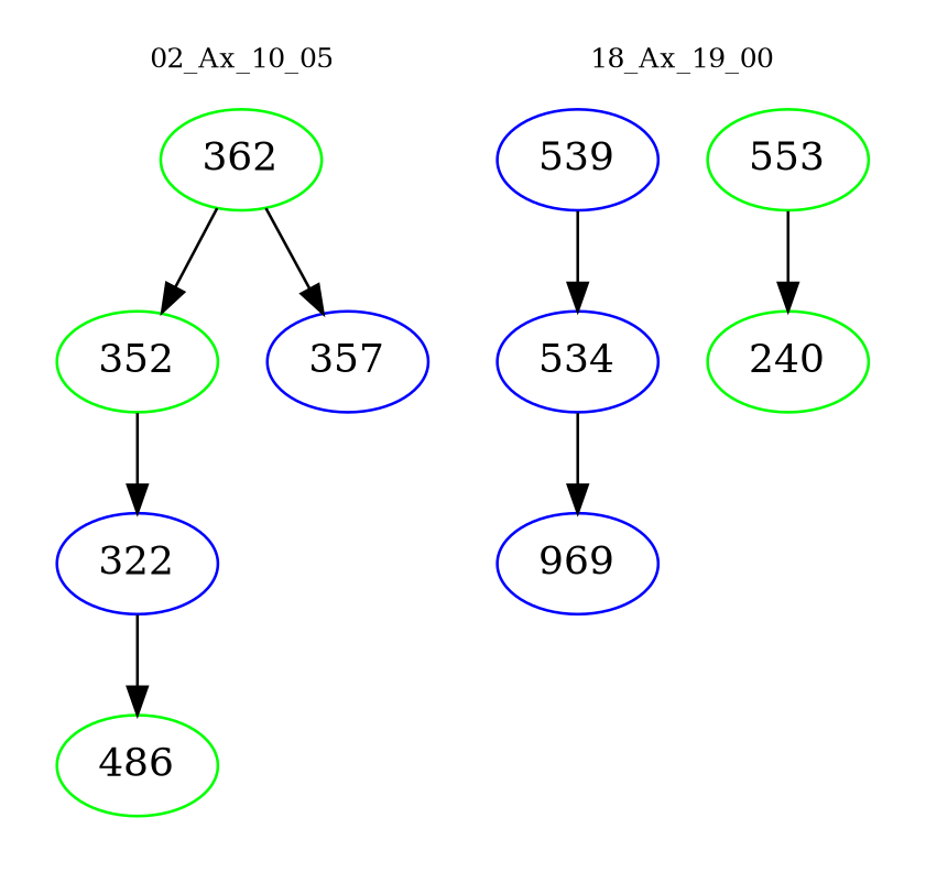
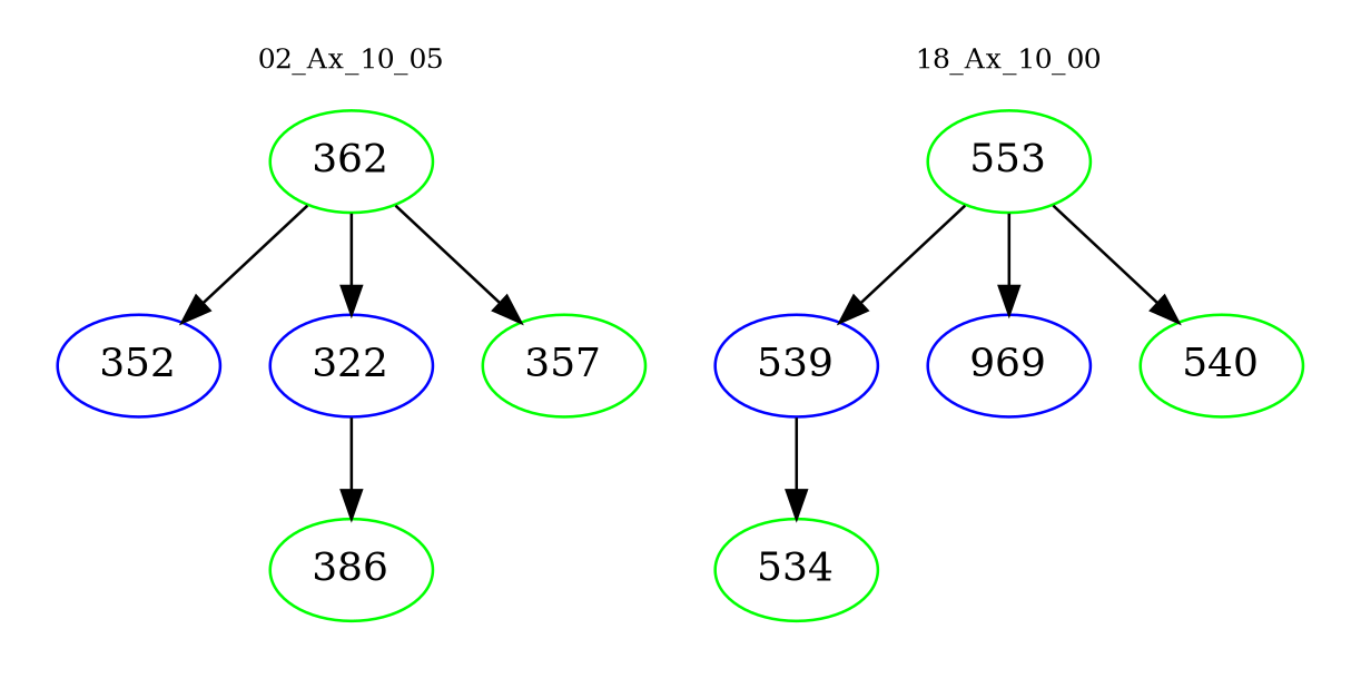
  digraph {
    node [color=green]
    edge [color=black]
    n1 [label=362]
-   n2 [label=352]
+   n2 [color=blue label=352]
    n3 [color=blue label=322]
-   n4 [color=blue label=357]
-   n5 [label=486]
+   n4 [label=357]
+   n5 [label=386]
    n6 [label=553]
    n7 [color=blue label=539]
    n8 [color=blue label=969]
-   n9 [label=240]
-   n10 [color=blue label=534]
+   n9 [label=540]
+   n10 [label=534]
    subgraph cluster_1 {
      color=white
      fontsize=10
      label="02_Ax_10_05"
      n1
      n2
      n3
      n4
      n5
    }
    subgraph cluster_2 {
      color=white
      fontsize=10
-     label="18_Ax_19_00"
+     label="18_Ax_10_00"
      n6
      n7
      n8
      n9
      n10
    }
    n1 -> n2
-   n2 -> n3
+   n1 -> n3
    n1 -> n4
    n3 -> n5
-   n10 -> n8
+   n6 -> n7
+   n6 -> n8
    n6 -> n9
    n7 -> n10
  }
